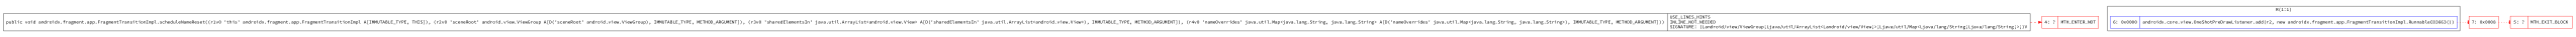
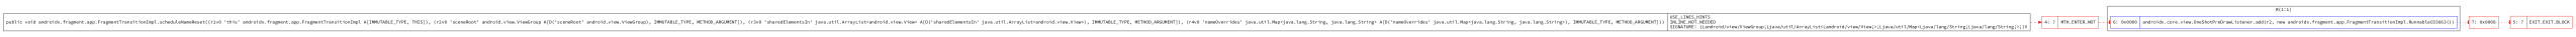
  digraph {
    fontname="Source Code Pro"
    rankdir=LR
    node [color=red fontname="Source Code Pro" shape=record]
    edge [arrowhead=tee color=red fontname="Source Code Pro" style=dotted]
    n1 [color=blue label="{6\:\ 0x0000|androidx.core.view.OneShotPreDrawListener.add(r2, new androidx.fragment.app.FragmentTransitionImpl.RunnableC03663())\l}"]
    n2 [label="{7\:\ 0x0008}"]
-   n3 [label="{5\:\ ?|MTH_EXIT_BLOCK\l}"]
+   n3 [label="{5\:\ ?|EXIT_EXIT_BLOCK\l}"]
    n4 [label="{4\:\ ?|MTH_ENTER_NOT\l}"]
    n5 [label="{public void androidx.fragment.app.FragmentTransitionImpl.scheduleNameReset((r1v0 'this' androidx.fragment.app.FragmentTransitionImpl A[IMMUTABLE_TYPE, THIS]), (r2v0 'sceneRoot' android.view.ViewGroup A[D('sceneRoot' android.view.ViewGroup), IMMUTABLE_TYPE, METHOD_ARGUMENT]), (r3v0 'sharedElementsIn' java.util.ArrayList\<android.view.View\> A[D('sharedElementsIn' java.util.ArrayList\<android.view.View\>), IMMUTABLE_TYPE, METHOD_ARGUMENT]), (r4v0 'nameOverrides' java.util.Map\<java.lang.String, java.lang.String\> A[D('nameOverrides' java.util.Map\<java.lang.String, java.lang.String\>), IMMUTABLE_TYPE, METHOD_ARGUMENT]))  | USE_LINES_HINTS\lINLINE_NOT_NEEDED\lSIGNATURE: (Landroid\/view\/ViewGroup;Ljava\/util\/ArrayList\<Landroid\/view\/View;\>;Ljava\/util\/Map\<Ljava\/lang\/String;Ljava\/lang\/String;\>;)V\l}" color=""]
    subgraph cluster_1 {
      label="R(1:1)"
      n1
    }
    n1 -> n2
    n2 -> n3
+   n4 -> n1 [style=dashed]
    n5 -> n4 [arrowhead=normal style=dashed]
  }
